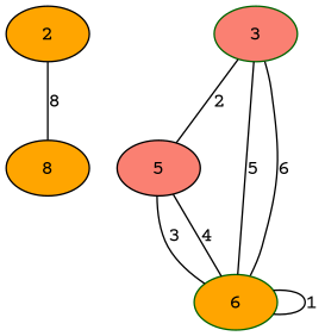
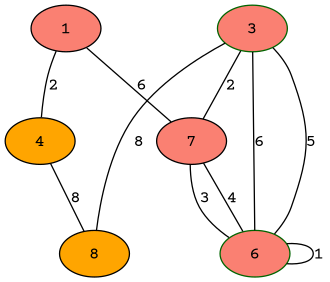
  graph {
    fontname="Courier Prime"
    node [color=black fillcolor=salmon fontname="Courier Prime" style=filled weight=1]
    edge [fontname="Courier Prime"]
-   2 [fillcolor=orange]
-   5
+   1
+   2 [fillcolor=orange label=4]
+   5 [label=7]
    n4 [fillcolor=orange label=8 weight=4]
-   6 [color=darkgreen fillcolor=orange weight=2]
+   6 [color=darkgreen weight=2]
    3 [color=darkgreen]
+   1 -- 2 [label=2]
+   1 -- 5 [label=6]
    2 -- n4 [label=8]
    5 -- 6 [label=3]
    5 -- 6 [label=4]
    6 -- 6 [label=1]
    3 -- 5 [label=2]
+   3 -- n4 [label=8]
    3 -- 6 [label=5]
    3 -- 6 [label=6]
  }
